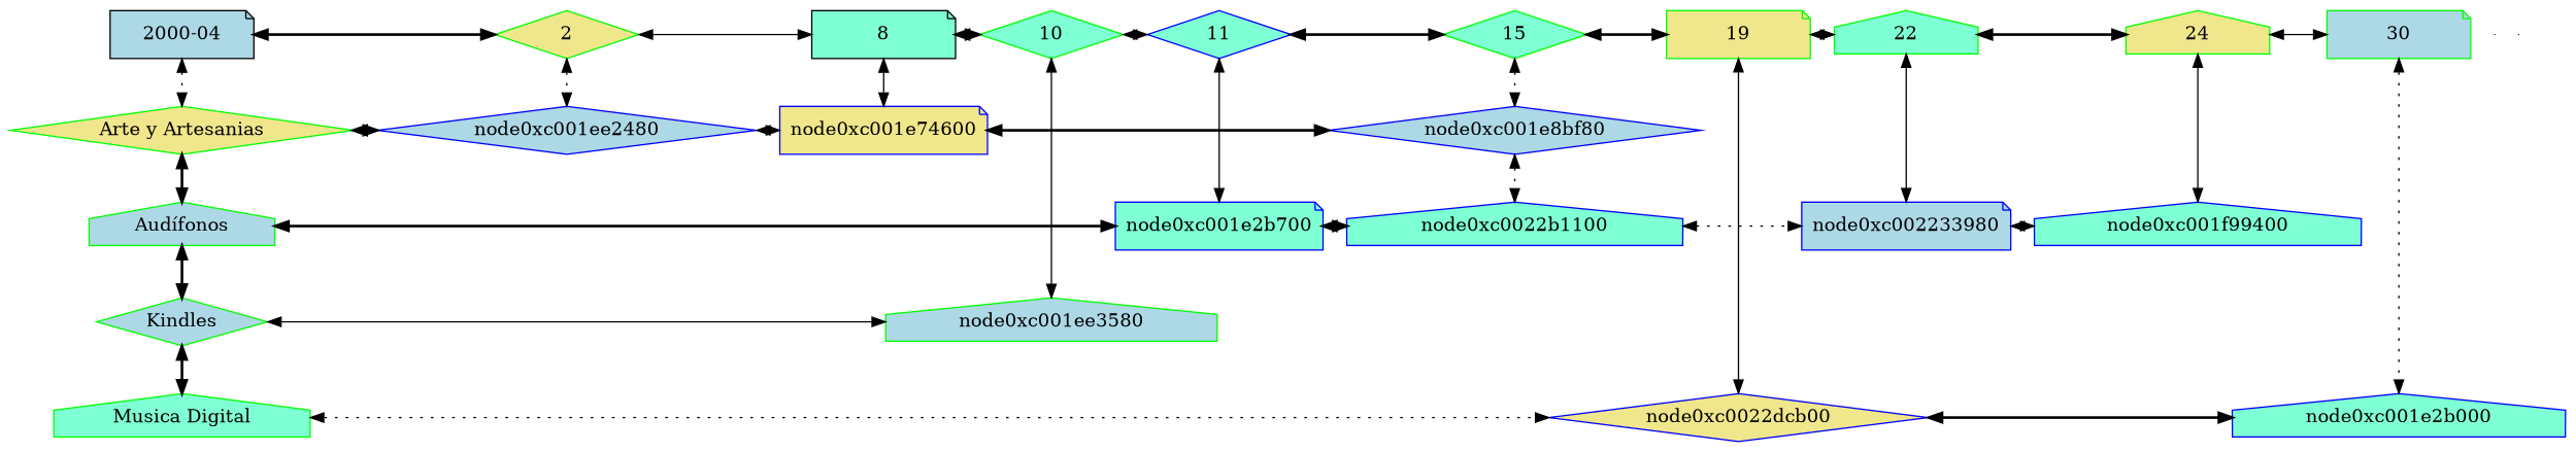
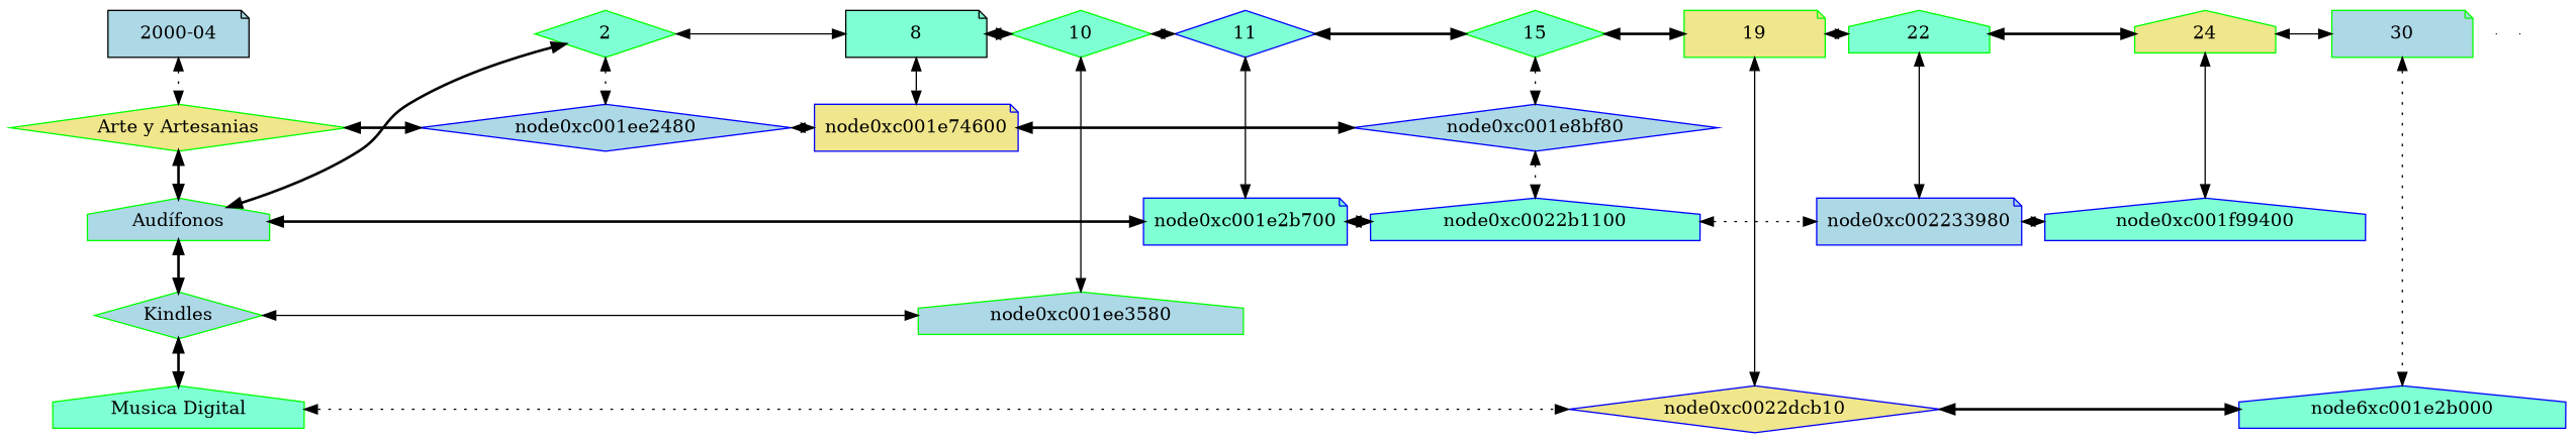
  digraph {
    node [fillcolor=aquamarine group=1 shape=diamond style=filled color=green]
    edge [dir=both style=bold]
    n1 [fillcolor=lightblue label="2000-04" shape=note width=1.5 color=""]
-   n2 [fillcolor=khaki group=2 label=2 width=1.5]
+   n2 [group=2 label=2 width=1.5]
    n3 [color=black group=8 label=8 shape=note width=1.5]
    n4 [group=10 label=10 width=1.5]
    n5 [color=blue group=11 label=11 width=1.5]
    n6 [group=15 label=15 width=1.5]
    n7 [fillcolor=khaki group=19 label=19 shape=note width=1.5]
    n8 [group=22 label=22 shape=house width=1.5]
    n9 [fillcolor=khaki group=24 label=24 shape=house width=1.5]
    n10 [fillcolor=lightblue group=30 label=30 shape=note width=1.5]
    n11 [fillcolor=khaki label="Arte y Artesanias" width=1.5]
    node0xc001ee2480 [color=blue fillcolor=lightblue group=2 width=0.5]
    node0xc001e74600 [color=blue fillcolor=khaki group=8 shape=note width=0.5]
    node0xc001e8bf80 [color=blue fillcolor=lightblue group=15 width=0.5]
    n15 [fillcolor=lightblue label="Audífonos" shape=house width=1.5]
    node0xc001e2b700 [color=blue group=11 shape=note width=0.5]
    node0xc0022b1100 [color=blue group=15 shape=house width=0.5]
    node0xc002233980 [color=blue fillcolor=lightblue group=22 shape=note width=0.5]
    node0xc001f99400 [color=blue group=24 shape=house width=0.5]
    n20 [fillcolor=lightblue label=Kindles width=1.5]
    node0xc001ee3580 [fillcolor=lightblue group=10 shape=house width=0.5]
    n22 [label="Musica Digital" shape=house width=1.5]
-   node0xc0022dcb00 [color=blue fillcolor=khaki group=19 width=0.5]
-   node0xc001e2b000 [color=blue group=30 shape=house width=0.5]
+   node0xc0022dcb00 [color=blue fillcolor=khaki group=19 width=0.5 label=node0xc0022dcb10]
+   node0xc001e2b000 [color=blue group=30 shape=house width=0.5 label=node6xc001e2b000]
    e0 [fillcolor=khaki shape=point width=0 group="" color=""]
    e1 [fillcolor=khaki shape=point width=0 group="" color=""]
    subgraph sub_1 {
      rank=same
      n1
      n2
    }
    subgraph sub_2 {
      rank=same
      n2
      n3
    }
    subgraph sub_3 {
      rank=same
      n3
      n4
    }
    subgraph sub_4 {
      rank=same
      n4
      n5
    }
    subgraph sub_5 {
      rank=same
      n5
      n6
    }
    subgraph sub_6 {
      rank=same
      n6
      n7
    }
    subgraph sub_7 {
      rank=same
      n7
      n8
    }
    subgraph sub_8 {
      rank=same
      n8
      n9
    }
    subgraph sub_9 {
      rank=same
      n9
      n10
    }
    subgraph sub_10 {
      rank=same
      n11
      node0xc001ee2480
    }
    subgraph sub_11 {
      rank=same
      node0xc001ee2480
      node0xc001e74600
    }
    subgraph sub_12 {
      rank=same
      node0xc001e74600
      node0xc001e8bf80
    }
    subgraph sub_13 {
      rank=same
      n15
      node0xc001e2b700
    }
    subgraph sub_14 {
      rank=same
      node0xc001e2b700
      node0xc0022b1100
    }
    subgraph sub_15 {
      rank=same
      node0xc0022b1100
      node0xc002233980
    }
    subgraph sub_16 {
      rank=same
      node0xc002233980
      node0xc001f99400
    }
    subgraph sub_17 {
      rank=same
      n20
      node0xc001ee3580
    }
    subgraph sub_18 {
      rank=same
      n22
      node0xc0022dcb00
    }
    subgraph sub_19 {
      rank=same
      node0xc0022dcb00
      node0xc001e2b000
    }
-   n1 -> n2
+   n15 -> n2
    n1 -> n11 [style=dotted]
    n2 -> n3 [style=solid]
    n2 -> node0xc001ee2480 [style=dotted]
    n3 -> n4
    n3 -> node0xc001e74600 [style=solid]
    n4 -> n5 [style=solid]
    n4 -> node0xc001ee3580 [style=solid]
    n5 -> n6
    n5 -> node0xc001e2b700 [style=solid]
    n6 -> n7
    n6 -> node0xc001e8bf80 [style=dotted]
    n7 -> n8 [style=solid]
    n7 -> node0xc0022dcb00 [style=solid]
    n8 -> n9
    n8 -> node0xc002233980 [style=solid]
    n9 -> n10 [style=solid]
    n9 -> node0xc001f99400 [style=solid]
    n10 -> node0xc001e2b000 [style=dotted]
    n11 -> node0xc001ee2480
    n11 -> n15
    node0xc001ee2480 -> node0xc001e74600 [style=dotted]
    node0xc001e74600 -> node0xc001e8bf80
    node0xc001e8bf80 -> node0xc0022b1100 [style=dotted]
    n15 -> node0xc001e2b700
    n15 -> n20
    node0xc001e2b700 -> node0xc0022b1100
    node0xc0022b1100 -> node0xc002233980 [style=dotted]
    node0xc002233980 -> node0xc001f99400 [style=solid]
    n20 -> node0xc001ee3580 [style=solid]
    n20 -> n22
    n22 -> node0xc0022dcb00 [style=dotted]
    node0xc0022dcb00 -> node0xc001e2b000
  }
